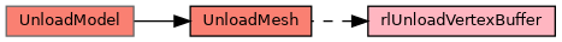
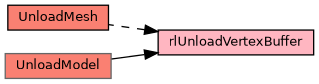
  digraph {
    rankdir=RL
    node [color=black fillcolor=salmon fontname=Helvetica fontsize=10 shape=box style=filled]
    edge [color=black dir=back fontname=Helvetica fontsize=10 labelfontname=Helvetica labelfontsize=10]
    n1 [fillcolor=lightpink fontcolor=black height=0.2 label=rlUnloadVertexBuffer width=0.4]
    n2 [height=0.2 label=UnloadMesh width=0.4]
    n3 [color=gray40 height=0.2 label=UnloadModel width=0.4]
    n1 -> n2 [style=dashed]
-   n2 -> n3 [style=solid]
+   n1 -> n3 [style=solid]
  }
